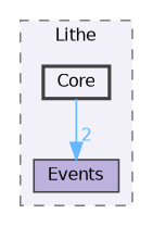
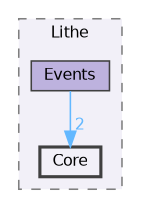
  digraph {
    compound=true
    node [color=grey25 fontname=Helvetica fontsize=10 shape=box]
    n1 [fillcolor="#bdb2de" height=0.2 label=Events style=filled width=0.4]
    n2 [fillcolor="#f2f0f8" height=0.2 label=Core style="filled,bold" width=0.4]
    subgraph cluster_1 {
      bgcolor="#f2f0f8"
      fontname=Helvetica
      fontsize=10
      label=Lithe
      pencolor=grey50
      style="filled,dashed"
      n1
      n2
    }
-   n2 -> n1 [color=steelblue1 fontcolor=steelblue1 fontname=Helvetica fontsize=10 headlabel=2 labeldistance=1.5 labelfontname=Helvetica labelfontsize=10]
+   n1 -> n2 [color=steelblue1 fontcolor=steelblue1 fontname=Helvetica fontsize=10 headlabel=2 labeldistance=1.5 labelfontname=Helvetica labelfontsize=10]
  }
